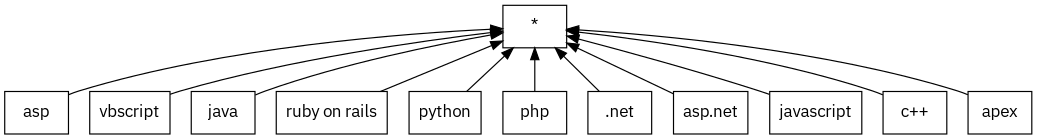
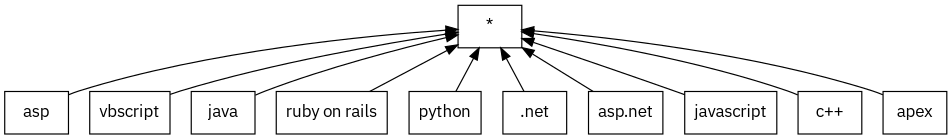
  digraph {
    fontname="IBM Plex Sans"
    rankdir=BT
    node [fontname="IBM Plex Sans" shape=record]
    edge [fontname="IBM Plex Sans"]
    n1 [label="{asp}"]
    n2 [label="{*}"]
    n3 [label="{vbscript}"]
    n4 [label="{java}"]
    n5 [label="{ruby on rails}"]
    n6 [label="{python}"]
-   n7 [label="{php}"]
    n8 [label="{.net}"]
    n9 [label="{asp.net}"]
    n10 [label="{javascript}"]
    n11 [label="{c++}"]
    n12 [label="{apex}"]
    subgraph sub_1 {
      n1
      n2
      n3
      n4
      n5
      n6
-     n7
      n8
      n9
      n10
      n11
      n12
    }
    n1 -> n2
    n3 -> n2
    n4 -> n2
    n5 -> n2
    n6 -> n2
-   n7 -> n2
    n8 -> n2
    n9 -> n2
    n10 -> n2
    n11 -> n2
    n12 -> n2
  }
